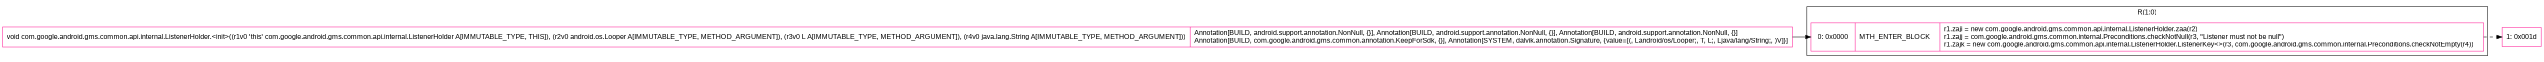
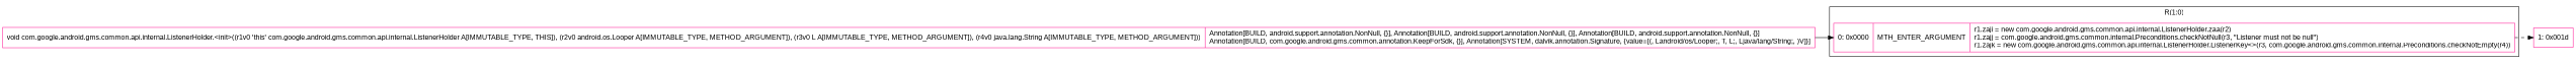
  digraph {
    rankdir=LR
    fontname="Liberation Sans"
    node [color=deeppink shape=record fontname="Liberation Sans"]
    edge [fontname="Liberation Sans"]
-   n1 [label="{0\:\ 0x0000|MTH_ENTER_BLOCK\l|r1.zaji = new com.google.android.gms.common.api.internal.ListenerHolder.zaa(r2)\lr1.zajj = com.google.android.gms.common.internal.Preconditions.checkNotNull(r3, \"Listener must not be null\")\lr1.zajk = new com.google.android.gms.common.api.internal.ListenerHolder.ListenerKey\<\>(r3, com.google.android.gms.common.internal.Preconditions.checkNotEmpty(r4))\l}"]
+   n1 [label="{0\:\ 0x0000|MTH_ENTER_ARGUMENT\l|r1.zaji = new com.google.android.gms.common.api.internal.ListenerHolder.zaa(r2)\lr1.zajj = com.google.android.gms.common.internal.Preconditions.checkNotNull(r3, \"Listener must not be null\")\lr1.zajk = new com.google.android.gms.common.api.internal.ListenerHolder.ListenerKey\<\>(r3, com.google.android.gms.common.internal.Preconditions.checkNotEmpty(r4))\l}"]
    n2 [label="{1\:\ 0x001d}"]
    n3 [label="{void com.google.android.gms.common.api.internal.ListenerHolder.\<init\>((r1v0 'this' com.google.android.gms.common.api.internal.ListenerHolder A[IMMUTABLE_TYPE, THIS]), (r2v0 android.os.Looper A[IMMUTABLE_TYPE, METHOD_ARGUMENT]), (r3v0 L A[IMMUTABLE_TYPE, METHOD_ARGUMENT]), (r4v0 java.lang.String A[IMMUTABLE_TYPE, METHOD_ARGUMENT]))  | Annotation[BUILD, android.support.annotation.NonNull, \{\}], Annotation[BUILD, android.support.annotation.NonNull, \{\}], Annotation[BUILD, android.support.annotation.NonNull, \{\}]\lAnnotation[BUILD, com.google.android.gms.common.annotation.KeepForSdk, \{\}], Annotation[SYSTEM, dalvik.annotation.Signature, \{value=[(, Landroid\/os\/Looper;, T, L;, Ljava\/lang\/String;, )V]\}]\l}"]
    subgraph cluster_1 {
      label="R(1:0)"
      n1
    }
    n1 -> n2 [style=dashed]
    n3 -> n1 [style=solid]
  }
